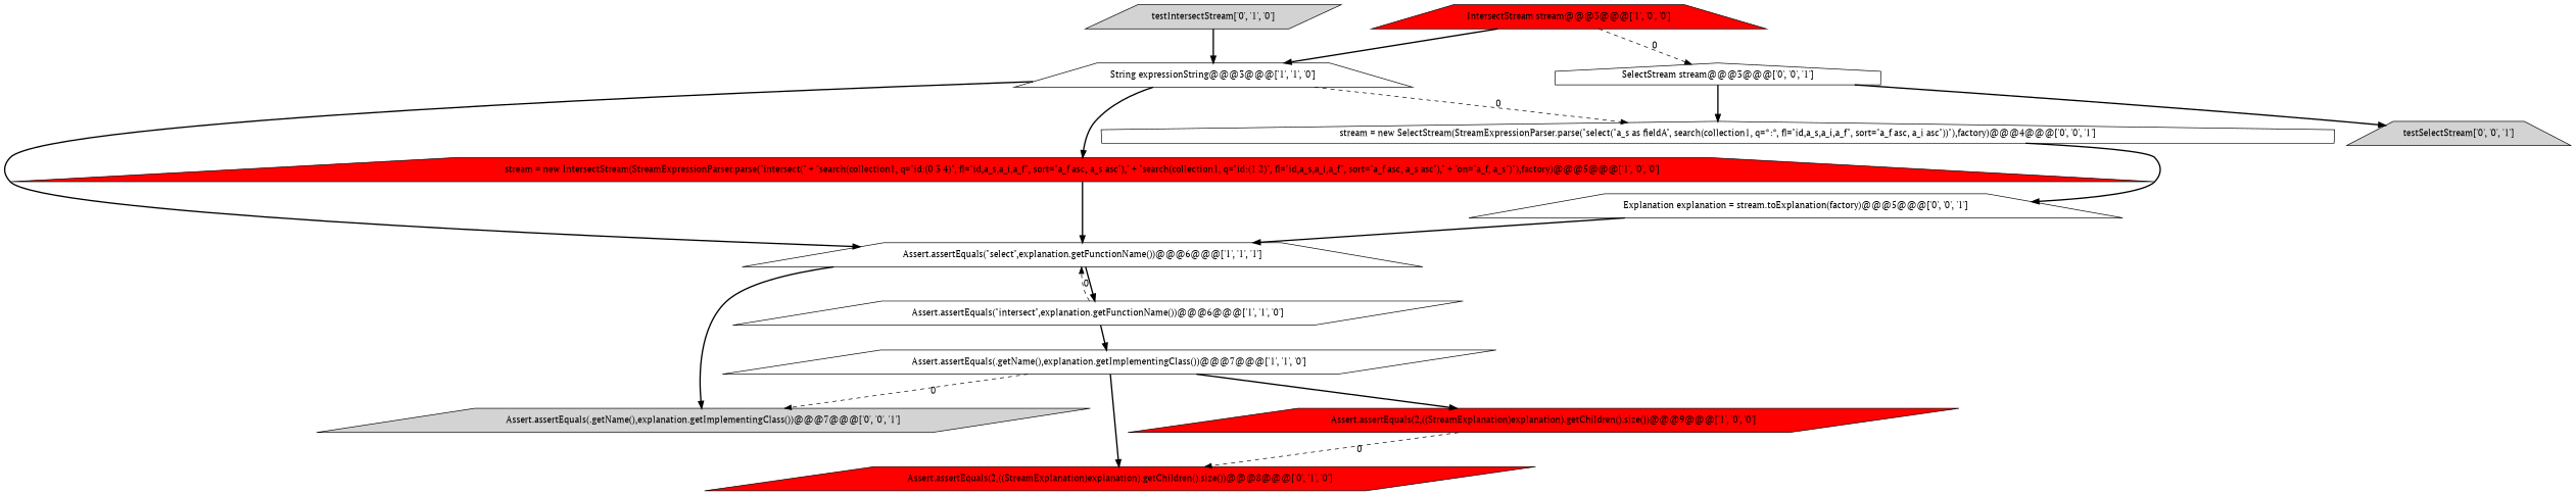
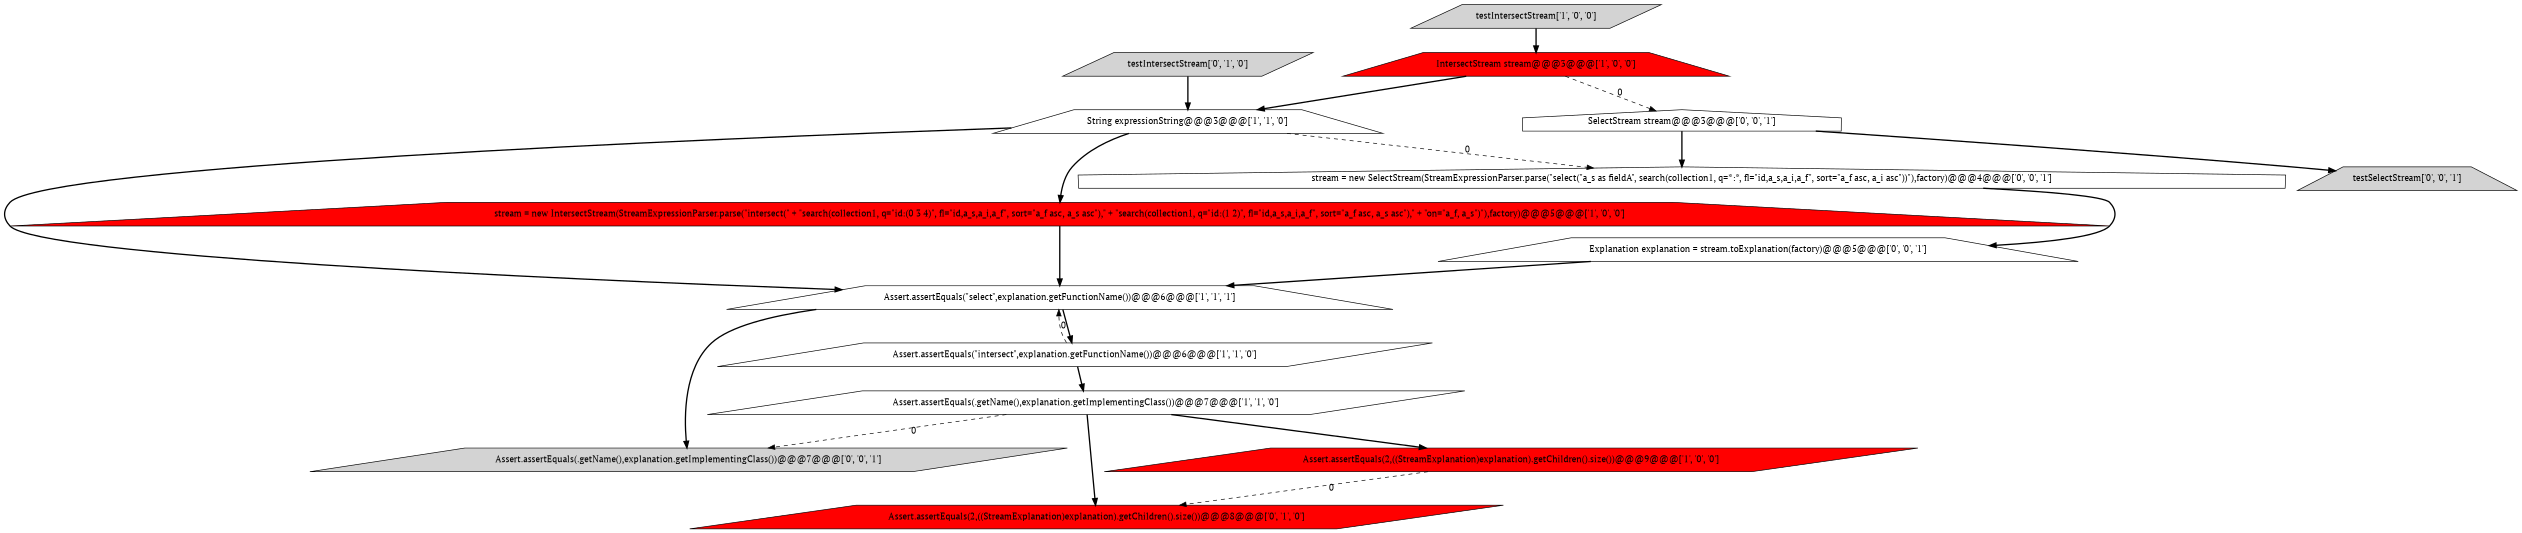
  digraph {
    fontname="PT Serif"
    node [fillcolor=white fontname="PT Serif" shape=parallelogram style=filled]
    edge [fontname="PT Serif" style=bold]
    n1 [label="Assert.assertEquals(\"select\",explanation.getFunctionName())@@@6@@@['1', '1', '1']" shape=trapezium]
    n2 [label="Assert.assertEquals(\"intersect\",explanation.getFunctionName())@@@6@@@['1', '1', '0']"]
    n3 [fillcolor=lightgray label="Assert.assertEquals(.getName(),explanation.getImplementingClass())@@@7@@@['0', '0', '1']"]
    n4 [label="Assert.assertEquals(.getName(),explanation.getImplementingClass())@@@7@@@['1', '1', '0']"]
    n5 [fillcolor=red label="Assert.assertEquals(2,((StreamExplanation)explanation).getChildren().size())@@@9@@@['1', '0', '0']"]
    n6 [fillcolor=red label="Assert.assertEquals(2,((StreamExplanation)explanation).getChildren().size())@@@8@@@['0', '1', '0']"]
    n7 [fillcolor=red label="IntersectStream stream@@@3@@@['1', '0', '0']" shape=trapezium]
    n8 [label="String expressionString@@@3@@@['1', '1', '0']" shape=trapezium]
    n9 [label="SelectStream stream@@@3@@@['0', '0', '1']" shape=house]
    n10 [fillcolor=red label="stream = new IntersectStream(StreamExpressionParser.parse(\"intersect(\" + \"search(collection1, q=\"id:(0 3 4)\", fl=\"id,a_s,a_i,a_f\", sort=\"a_f asc, a_s asc\"),\" + \"search(collection1, q=\"id:(1 2)\", fl=\"id,a_s,a_i,a_f\", sort=\"a_f asc, a_s asc\"),\" + \"on=\"a_f, a_s\")\"),factory)@@@5@@@['1', '0', '0']" shape=trapezium]
    n11 [label="stream = new SelectStream(StreamExpressionParser.parse(\"select(\"a_s as fieldA\", search(collection1, q=*:*, fl=\"id,a_s,a_i,a_f\", sort=\"a_f asc, a_i asc\"))\"),factory)@@@4@@@['0', '0', '1']" shape=house]
    n12 [fillcolor=lightgray label="testSelectStream['0', '0', '1']" shape=trapezium]
+   n13 [fillcolor=lightgray label="testIntersectStream['1', '0', '0']"]
    n14 [label="Explanation explanation = stream.toExplanation(factory)@@@5@@@['0', '0', '1']" shape=trapezium]
    n15 [fillcolor=lightgray label="testIntersectStream['0', '1', '0']"]
    n1 -> n2
    n1 -> n3
    n2 -> n1 [label=0 style=dashed]
    n2 -> n4
    n4 -> n3 [label=0 style=dashed]
    n4 -> n5
    n4 -> n6
    n5 -> n6 [label=0 style=dashed]
    n7 -> n8
    n7 -> n9 [label=0 style=dashed]
    n8 -> n1
    n8 -> n10
    n8 -> n11 [label=0 style=dashed]
    n9 -> n11
    n9 -> n12
    n10 -> n1
    n11 -> n14
+   n13 -> n7
    n14 -> n1
    n15 -> n8
  }
